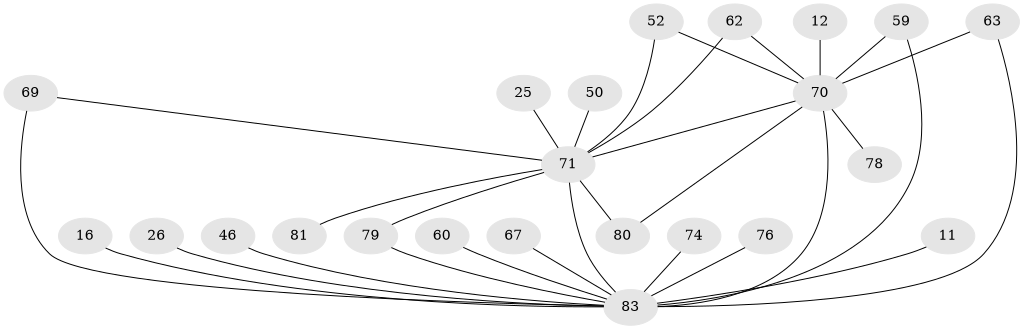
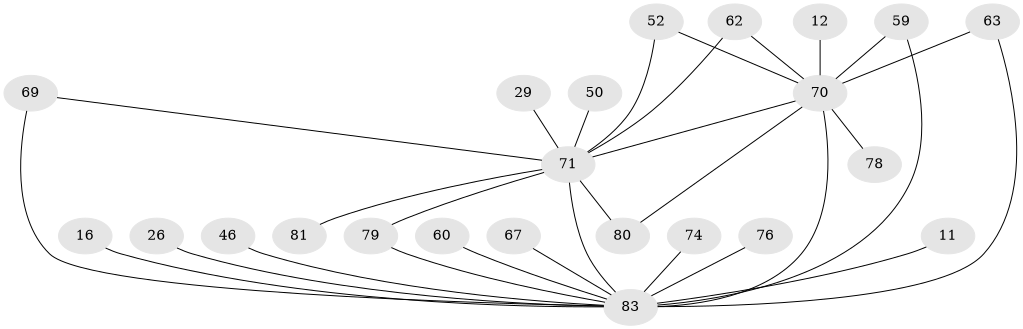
  graph {
    node [color=gray90 style=filled]
    83 [super="+17+36+75+82+55"]
    11
    70 [super="+5+40+44"]
    71 [super="+8"]
    78
    80
    12
    16
    26
    79 [super="+48+54+66+14"]
    81 [super="+51+72"]
-   29 [label=25]
+   29
    46 [super="+28"]
    50
    52
    59
    60
    62
    63
    67 [super="+19"]
    69 [super="+49+61+57+56"]
    74
    76
    11 -- 83
    70 -- 83 [weight=33]
    70 -- 71 [weight=10]
    70 -- 78
    70 -- 80
    71 -- 83 [weight=20]
    71 -- 80
    71 -- 79 [weight=3]
    71 -- 81 [weight=6]
    12 -- 70 [weight=2]
    16 -- 83 [weight=2]
    26 -- 83 [weight=2]
    79 -- 83 [weight=3]
    29 -- 71 [weight=2]
    46 -- 83 [weight=3]
    50 -- 71 [weight=2]
    52 -- 70
    52 -- 71
    59 -- 83
    59 -- 70
    60 -- 83 [weight=2]
    62 -- 70
    62 -- 71
    63 -- 83
    63 -- 70
    67 -- 83 [weight=3]
    69 -- 83 [weight=5]
    69 -- 71 [weight=4]
    74 -- 83 [weight=2]
    76 -- 83 [weight=2]
  }
